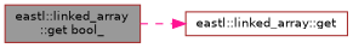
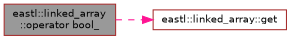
  digraph {
    rankdir=LR
    node [color=brown fontname=Helvetica fontsize=10 shape=box style=filled]
-   n1 [fillcolor=grey60 fontcolor=black height=0.2 label="eastl::linked_array\l::get bool_" width=0.4]
+   n1 [fillcolor=grey60 fontcolor=black height=0.2 label="eastl::linked_array\l::operator bool_" width=0.4]
    n2 [fillcolor=white height=0.2 label="eastl::linked_array::get" width=0.4]
    n1 -> n2 [color=deeppink fontname=Helvetica fontsize=10 labelfontname=Helvetica labelfontsize=10 style=dashed]
  }
